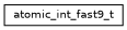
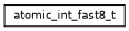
  digraph {
    rankdir=LR
-   n1 [color=black fillcolor=white fontname=Helvetica fontsize=10 height=0.2 label=atomic_int_fast9_t shape=record style=filled width=0.4]
+   n1 [color=black fillcolor=white fontname=Helvetica fontsize=10 height=0.2 label=atomic_int_fast8_t shape=record style=filled width=0.4]
  }
